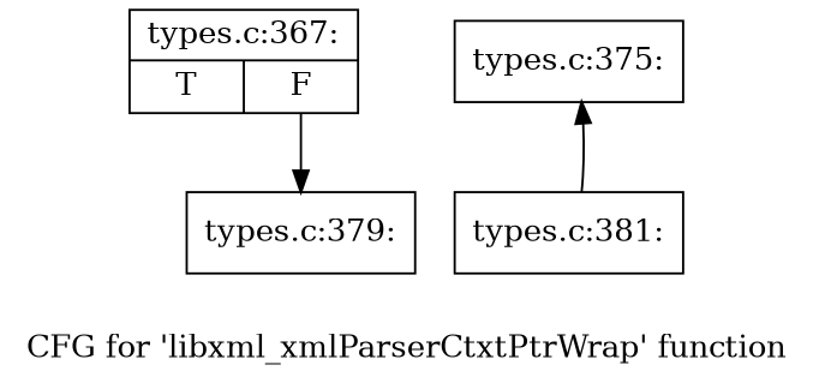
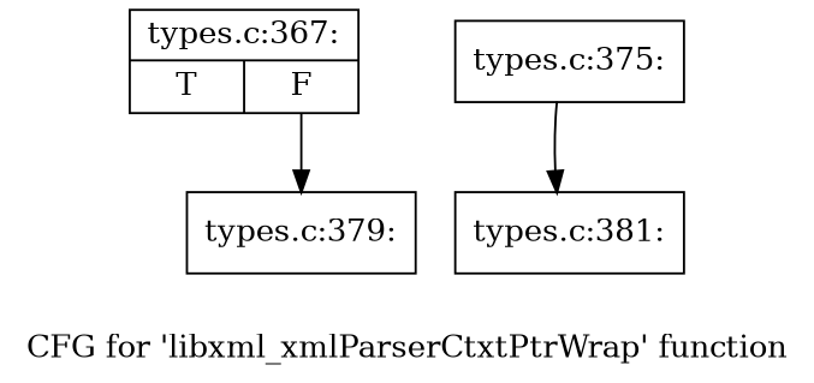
  digraph {
    label="CFG for 'libxml_xmlParserCtxtPtrWrap' function"
    node [shape=record]
    n1 [label="{types.c:367:|{<s0>T|<s1>F}}"]
    n2 [label="{types.c:379:}"]
    n3 [label="{types.c:375:}"]
    n4 [label="{types.c:381:}"]
    n1 -> n2 [tailport=s1]
-   n4 -> n3
+   n3 -> n4
  }
